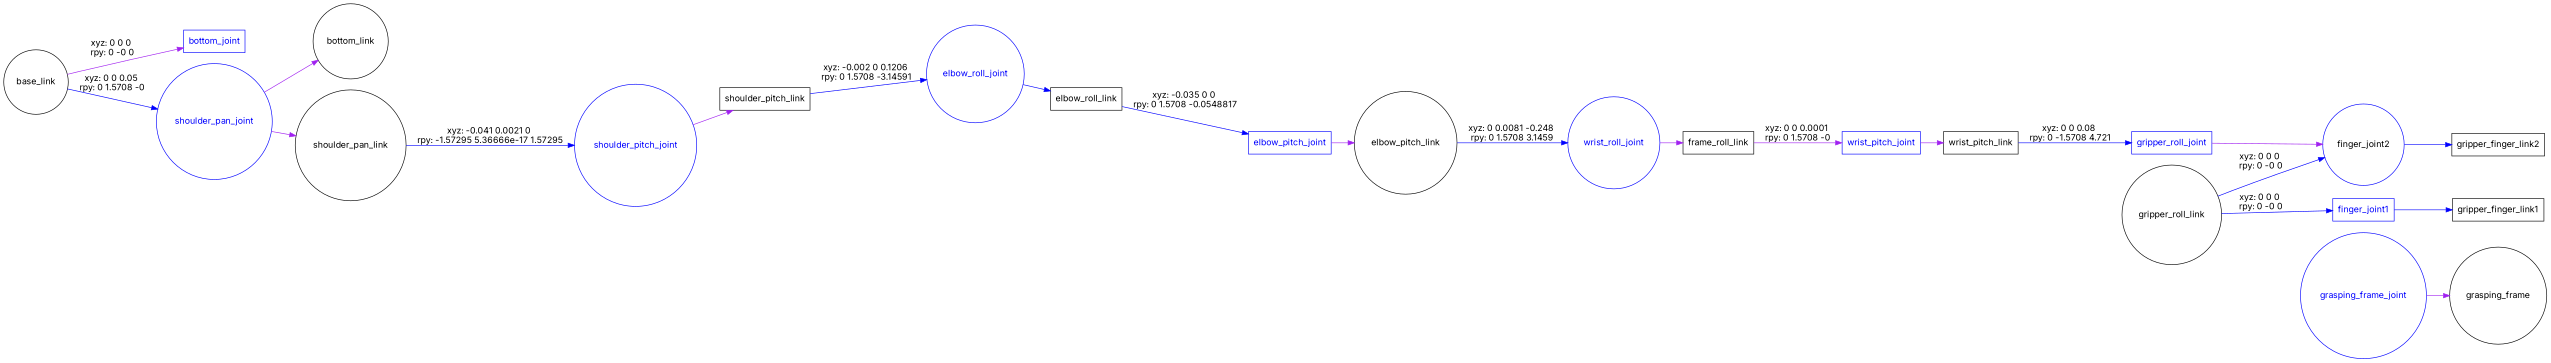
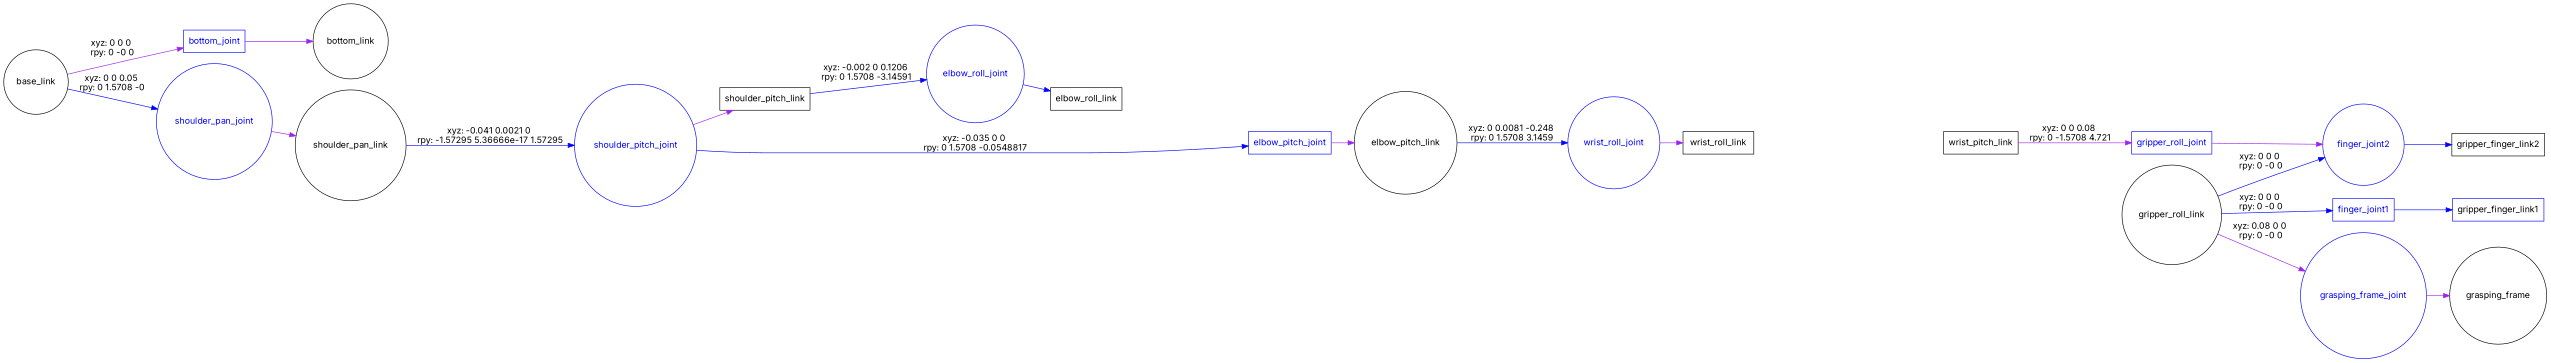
  digraph {
    fontname=Inter
    rankdir=LR
    node [fontname=Inter shape=circle]
    edge [color=purple fontname=Inter]
    n1 [label=base_link]
    bottom_joint [color=blue fontcolor=blue shape=box]
    shoulder_pan_joint [color=blue fontcolor=blue]
    n4 [label=bottom_link]
    n5 [label=shoulder_pan_link]
    shoulder_pitch_joint [color=blue fontcolor=blue]
    n7 [label=shoulder_pitch_link shape=box]
    elbow_roll_joint [color=blue fontcolor=blue]
    n9 [label=elbow_roll_link shape=box]
    elbow_pitch_joint [color=blue fontcolor=blue shape=box]
    n11 [label=elbow_pitch_link]
    wrist_roll_joint [color=blue fontcolor=blue]
-   n13 [label=frame_roll_link shape=box]
-   wrist_pitch_joint [color=blue fontcolor=blue shape=box]
+   n13 [label=wrist_roll_link shape=box]
    n15 [label=wrist_pitch_link shape=box]
    gripper_roll_joint [color=blue fontcolor=blue shape=box]
-   finger_joint2 [color=blue fontcolor=black]
+   finger_joint2 [color=blue fontcolor=blue]
    n18 [label=gripper_roll_link]
    finger_joint1 [color=blue fontcolor=blue shape=box]
    grasping_frame_joint [color=blue fontcolor=blue]
-   n21 [label=gripper_finger_link1 shape=box]
+   n21 [label=gripper_finger_link1 shape=box color=blue]
    n22 [label=gripper_finger_link2 shape=box]
    n23 [label=grasping_frame]
    n1 -> bottom_joint [label="xyz: 0 0 0 \nrpy: 0 -0 0"]
    n1 -> shoulder_pan_joint [color=blue label="xyz: 0 0 0.05 \nrpy: 0 1.5708 -0"]
-   shoulder_pan_joint -> n4
+   bottom_joint -> n4
    shoulder_pan_joint -> n5
    n5 -> shoulder_pitch_joint [color=blue label="xyz: -0.041 0.0021 0 \nrpy: -1.57295 5.36666e-17 1.57295"]
    shoulder_pitch_joint -> n7
    n7 -> elbow_roll_joint [color=blue label="xyz: -0.002 0 0.1206 \nrpy: 0 1.5708 -3.14591"]
    elbow_roll_joint -> n9 [color=blue]
-   n9 -> elbow_pitch_joint [color=blue label="xyz: -0.035 0 0 \nrpy: 0 1.5708 -0.0548817"]
+   shoulder_pitch_joint -> elbow_pitch_joint [color=blue label="xyz: -0.035 0 0 \nrpy: 0 1.5708 -0.0548817"]
    elbow_pitch_joint -> n11
    n11 -> wrist_roll_joint [color=blue label="xyz: 0 0.0081 -0.248 \nrpy: 0 1.5708 3.1459"]
    wrist_roll_joint -> n13
-   n13 -> wrist_pitch_joint [label="xyz: 0 0 0.0001 \nrpy: 0 1.5708 -0"]
-   wrist_pitch_joint -> n15
-   n15 -> gripper_roll_joint [color=blue label="xyz: 0 0 0.08 \nrpy: 0 -1.5708 4.721"]
+   n15 -> gripper_roll_joint [label="xyz: 0 0 0.08 \nrpy: 0 -1.5708 4.721"]
    gripper_roll_joint -> finger_joint2
    finger_joint2 -> n22 [color=blue]
    n18 -> finger_joint2 [color=blue label="xyz: 0 0 0 \nrpy: 0 -0 0"]
    n18 -> finger_joint1 [color=blue label="xyz: 0 0 0 \nrpy: 0 -0 0"]
+   n18 -> grasping_frame_joint [label="xyz: 0.08 0 0 \nrpy: 0 -0 0"]
    finger_joint1 -> n21 [color=blue]
    grasping_frame_joint -> n23
  }
